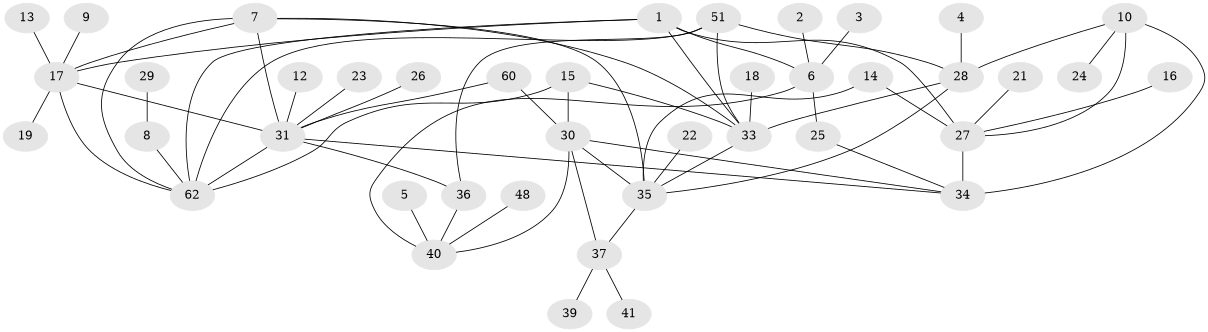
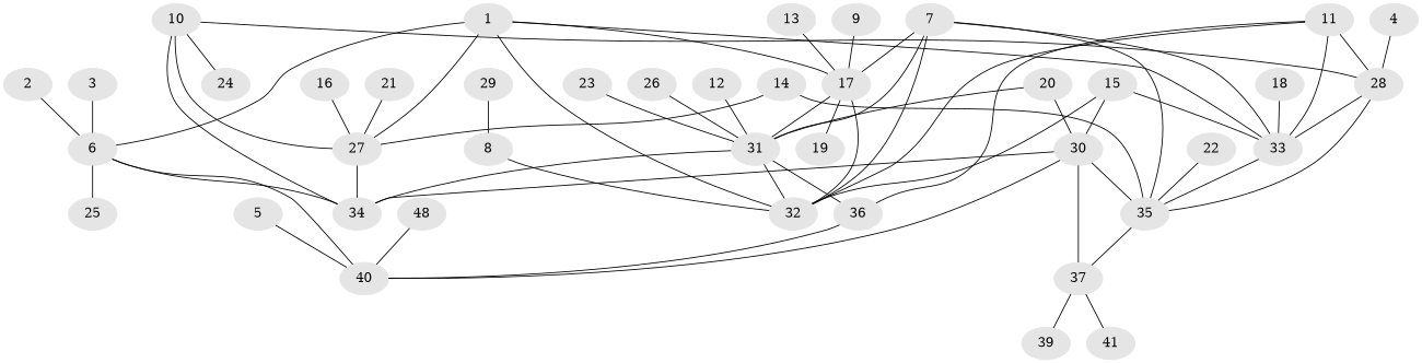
  graph {
    node [color=gray90 style=filled]
    edge [weight=1.0]
    1
    6
    17
    27
    33
-   32 [label=62]
+   32
    40
    25
    31
    19
    34
    35
    2
    3
    4
    28
    5
    7
    36
    37
    8
    9
    10
    24
-   11 [label=51]
+   11
    12
    13
    14
    15
    30
    16
    18
-   20 [label=60]
+   20
    21
    22
    23
    26
    29
    39
    41
    n41 [label=48]
    1 -- 6 [weight=2.0]
    1 -- 17
    1 -- 27
    1 -- 33
    1 -- 32
    6 -- 40 [weight=2.0]
    6 -- 25
    17 -- 32
    17 -- 31
    17 -- 19
    27 -- 34 [weight=2.0]
    33 -- 35
-   25 -- 34
+   6 -- 34
    31 -- 32
    31 -- 34
    31 -- 36
    35 -- 37
    2 -- 6
    3 -- 6
    4 -- 28
    28 -- 33
    28 -- 35
    5 -- 40
    7 -- 17
    7 -- 33
    7 -- 32
    7 -- 31
    7 -- 35
    36 -- 40
    37 -- 39
    37 -- 41
    8 -- 32
    9 -- 17
    10 -- 27
    10 -- 34 [weight=2.0]
    10 -- 28
    10 -- 24
    11 -- 33 [weight=2.0]
    11 -- 32
    11 -- 28 [weight=2.0]
    11 -- 36
    12 -- 31
    13 -- 17
    14 -- 27
    14 -- 35
    15 -- 33
    15 -- 32
    15 -- 30
    30 -- 40
    30 -- 34
    30 -- 35 [weight=2.0]
    30 -- 37 [weight=2.0]
    16 -- 27
    18 -- 33
    20 -- 31
    20 -- 30
    21 -- 27
    22 -- 35
    23 -- 31
    26 -- 31
    29 -- 8
    n41 -- 40
  }
